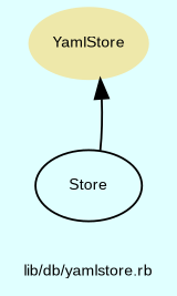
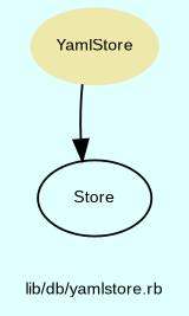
  digraph {
    bgcolor=lightcyan1
    compound=true
    fontname=Arial
    fontsize=8
    label="lib/db/yamlstore.rb"
    node [fontname=Arial fontsize=8]
    n1 [color=palegoldenrod fontcolor=black label=YamlStore shape=ellipse style=filled]
    n2 [color=black label=Store]
-   n2 -> n1
+   n1 -> n2
  }
